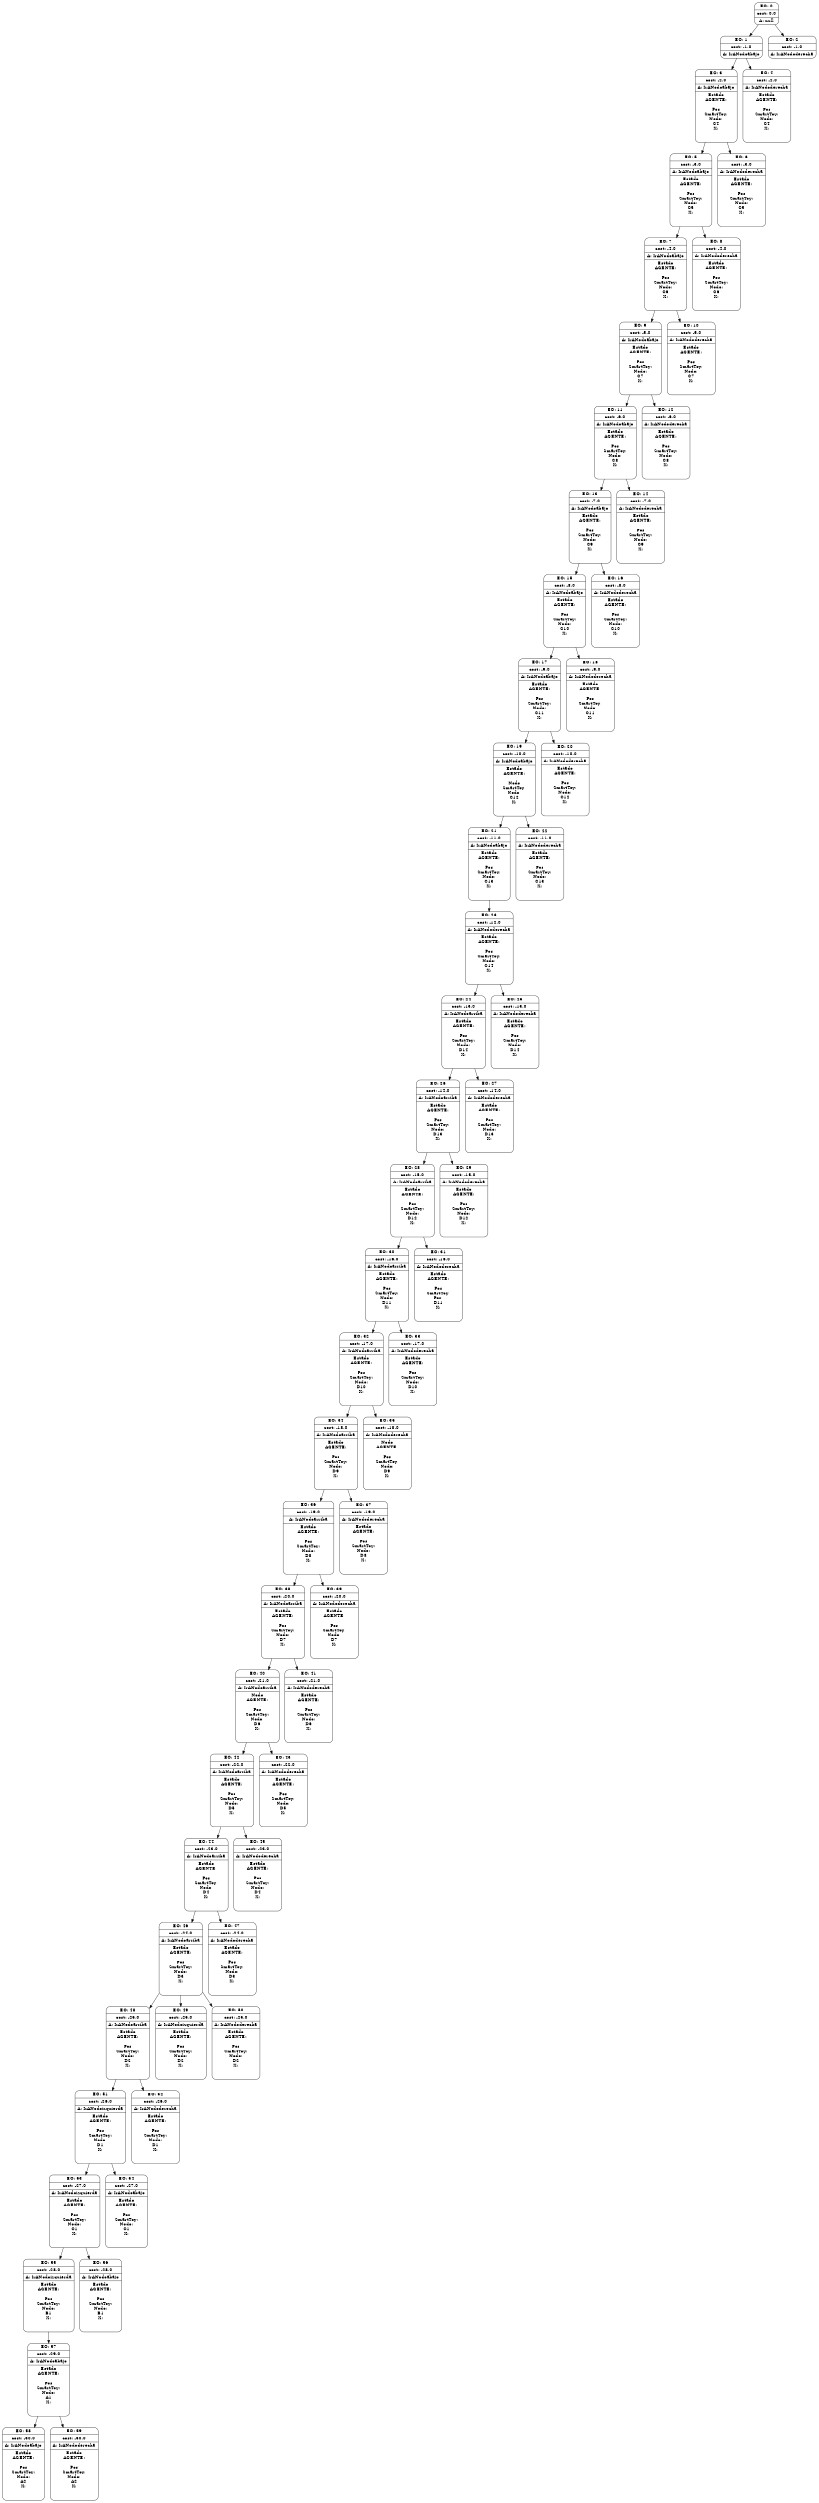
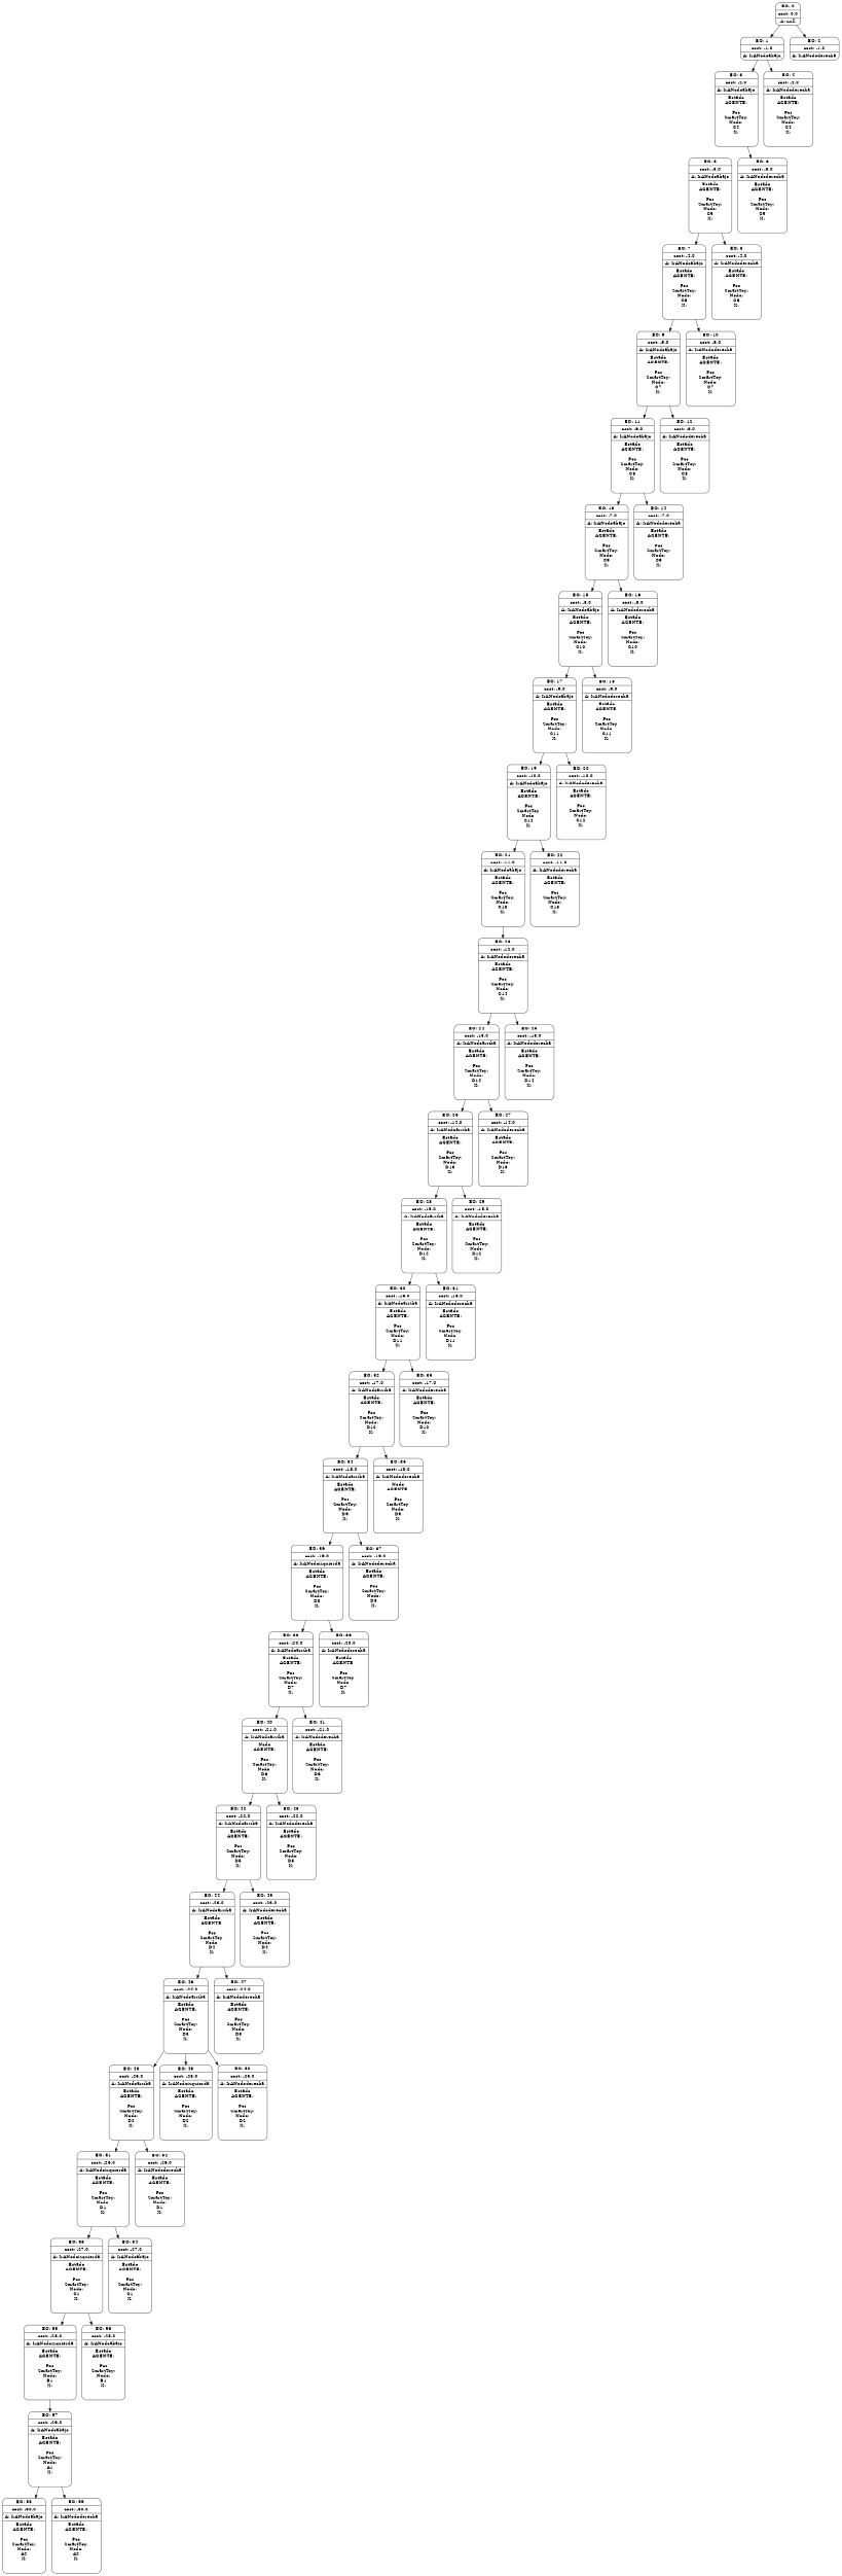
  digraph {
    node [shape=Mrecord]
    n1 [label="{EO: 0|cost: 0.0|A: null}"]
    n2 [label="{EO: 1|cost: -1.0|A: IrANodoabajo\n}"]
    n3 [label="{EO: 2|cost: -1.0|A: IrANododerecha\n}"]
    n4 [label="{EO: 3|cost: -2.0|A: IrANodoabajo\n|Estado\nAGENTE:\n\nPos\nSmartToy:\nNodo:\nC4\nX:\n\n\n}"]
    n5 [label="{EO: 4|cost: -2.0|A: IrANododerecha\n|Estado\nAGENTE:\n\nPos\nSmartToy:\nNodo:\nC4\nX:\n\n\n}"]
    n6 [label="{EO: 5|cost: -3.0|A: IrANodoabajo\n|Estado\nAGENTE:\n\nPos\nSmartToy:\nNodo:\nC5\nX:\n\n\n}"]
    n7 [label="{EO: 6|cost: -3.0|A: IrANododerecha\n|Estado\nAGENTE:\n\nPos\nSmartToy:\nNodo:\nC5\nX:\n\n\n}"]
    n8 [label="{EO: 7|cost: -4.0|A: IrANodoabajo\n|Estado\nAGENTE:\n\nPos\nSmartToy:\nNodo:\nC6\nX:\n\n\n}"]
    n9 [label="{EO: 8|cost: -4.0|A: IrANododerecha\n|Estado\nAGENTE:\n\nPos\nSmartToy:\nNodo:\nC6\nX:\n\n\n}"]
    n10 [label="{EO: 9|cost: -5.0|A: IrANodoabajo\n|Estado\nAGENTE:\n\nPos\nSmartToy:\nNodo:\nC7\nX:\n\n\n}"]
    n11 [label="{EO: 10|cost: -5.0|A: IrANododerecha\n|Estado\nAGENTE:\n\nPos\nSmartToy:\nNodo:\nC7\nX:\n\n\n}"]
    n12 [label="{EO: 11|cost: -6.0|A: IrANodoabajo\n|Estado\nAGENTE:\n\nPos\nSmartToy:\nNodo:\nC8\nX:\n\n\n}"]
    n13 [label="{EO: 12|cost: -6.0|A: IrANododerecha\n|Estado\nAGENTE:\n\nPos\nSmartToy:\nNodo:\nC8\nX:\n\n\n}"]
    n14 [label="{EO: 13|cost: -7.0|A: IrANodoabajo\n|Estado\nAGENTE:\n\nPos\nSmartToy:\nNodo:\nC9\nX:\n\n\n}"]
    n15 [label="{EO: 14|cost: -7.0|A: IrANododerecha\n|Estado\nAGENTE:\n\nPos\nSmartToy:\nNodo:\nC9\nX:\n\n\n}"]
    n16 [label="{EO: 15|cost: -8.0|A: IrANodoabajo\n|Estado\nAGENTE:\n\nPos\nSmartToy:\nNodo:\nC10\nX:\n\n\n}"]
    n17 [label="{EO: 16|cost: -8.0|A: IrANododerecha\n|Estado\nAGENTE:\n\nPos\nSmartToy:\nNodo:\nC10\nX:\n\n\n}"]
    n18 [label="{EO: 17|cost: -9.0|A: IrANodoabajo\n|Estado\nAGENTE:\n\nPos\nSmartToy:\nNodo:\nC11\nX:\n\n\n}"]
    n19 [label="{EO: 18|cost: -9.0|A: IrANododerecha\n|Estado\nAGENTE:\n\nPos\nSmartToy:\nNodo:\nC11\nX:\n\n\n}"]
-   n20 [label="{EO: 19|cost: -10.0|A: IrANodoabajo\n|Estado\nAGENTE:\n\nNodo\nSmartToy:\nNodo:\nC12\nX:\n\n\n}"]
+   n20 [label="{EO: 19|cost: -10.0|A: IrANodoabajo\n|Estado\nAGENTE:\n\nPos\nSmartToy:\nNodo:\nC12\nX:\n\n\n}"]
    n21 [label="{EO: 20|cost: -10.0|A: IrANododerecha\n|Estado\nAGENTE:\n\nPos\nSmartToy:\nNodo:\nC12\nX:\n\n\n}"]
    n22 [label="{EO: 21|cost: -11.0|A: IrANodoabajo\n|Estado\nAGENTE:\n\nPos\nSmartToy:\nNodo:\nC13\nX:\n\n\n}"]
    n23 [label="{EO: 22|cost: -11.0|A: IrANododerecha\n|Estado\nAGENTE:\n\nPos\nSmartToy:\nNodo:\nC13\nX:\n\n\n}"]
    n24 [label="{EO: 23|cost: -12.0|A: IrANododerecha\n|Estado\nAGENTE:\n\nPos\nSmartToy:\nNodo:\nC14\nX:\n\n\n}"]
    n25 [label="{EO: 24|cost: -13.0|A: IrANodoarriba\n|Estado\nAGENTE:\n\nPos\nSmartToy:\nNodo:\nD14\nX:\n\n\n}"]
    n26 [label="{EO: 25|cost: -13.0|A: IrANododerecha\n|Estado\nAGENTE:\n\nPos\nSmartToy:\nNodo:\nD14\nX:\n\n\n}"]
    n27 [label="{EO: 26|cost: -14.0|A: IrANodoarriba\n|Estado\nAGENTE:\n\nPos\nSmartToy:\nNodo:\nD13\nX:\n\n\n}"]
    n28 [label="{EO: 27|cost: -14.0|A: IrANododerecha\n|Estado\nAGENTE:\n\nPos\nSmartToy:\nNodo:\nD13\nX:\n\n\n}"]
    n29 [label="{EO: 28|cost: -15.0|A: IrANodoarriba\n|Estado\nAGENTE:\n\nPos\nSmartToy:\nNodo:\nD12\nX:\n\n\n}"]
    n30 [label="{EO: 29|cost: -15.0|A: IrANododerecha\n|Estado\nAGENTE:\n\nPos\nSmartToy:\nNodo:\nD12\nX:\n\n\n}"]
    n31 [label="{EO: 30|cost: -16.0|A: IrANodoarriba\n|Estado\nAGENTE:\n\nPos\nSmartToy:\nNodo:\nD11\nX:\n\n\n}"]
-   n32 [label="{EO: 31|cost: -16.0|A: IrANododerecha\n|Estado\nAGENTE:\n\nPos\nSmartToy:\nPos:\nD11\nX:\n\n\n}"]
+   n32 [label="{EO: 31|cost: -16.0|A: IrANododerecha\n|Estado\nAGENTE:\n\nPos\nSmartToy:\nNodo:\nD11\nX:\n\n\n}"]
    n33 [label="{EO: 32|cost: -17.0|A: IrANodoarriba\n|Estado\nAGENTE:\n\nPos\nSmartToy:\nNodo:\nD10\nX:\n\n\n}"]
    n34 [label="{EO: 33|cost: -17.0|A: IrANododerecha\n|Estado\nAGENTE:\n\nPos\nSmartToy:\nNodo:\nD10\nX:\n\n\n}"]
    n35 [label="{EO: 34|cost: -18.0|A: IrANodoarriba\n|Estado\nAGENTE:\n\nPos\nSmartToy:\nNodo:\nD9\nX:\n\n\n}"]
    n36 [label="{EO: 35|cost: -18.0|A: IrANododerecha\n|Nodo\nAGENTE:\n\nPos\nSmartToy:\nNodo:\nD9\nX:\n\n\n}"]
-   n37 [label="{EO: 36|cost: -19.0|A: IrANodoarriba\n|Estado\nAGENTE:\n\nPos\nSmartToy:\nNodo:\nD8\nX:\n\n\n}"]
+   n37 [label="{EO: 36|cost: -19.0|A: IrANodoizquierda\n|Estado\nAGENTE:\n\nPos\nSmartToy:\nNodo:\nD8\nX:\n\n\n}"]
    n38 [label="{EO: 37|cost: -19.0|A: IrANododerecha\n|Estado\nAGENTE:\n\nPos\nSmartToy:\nNodo:\nD8\nX:\n\n\n}"]
    n39 [label="{EO: 38|cost: -20.0|A: IrANodoarriba\n|Estado\nAGENTE:\n\nPos\nSmartToy:\nNodo:\nD7\nX:\n\n\n}"]
    n40 [label="{EO: 39|cost: -20.0|A: IrANododerecha\n|Estado\nAGENTE:\n\nPos\nSmartToy:\nNodo:\nD7\nX:\n\n\n}"]
    n41 [label="{EO: 40|cost: -21.0|A: IrANodoarriba\n|Nodo\nAGENTE:\n\nPos\nSmartToy:\nNodo:\nD6\nX:\n\n\n}"]
    n42 [label="{EO: 41|cost: -21.0|A: IrANododerecha\n|Estado\nAGENTE:\n\nPos\nSmartToy:\nNodo:\nD6\nX:\n\n\n}"]
    n43 [label="{EO: 42|cost: -22.0|A: IrANodoarriba\n|Estado\nAGENTE:\n\nPos\nSmartToy:\nNodo:\nD5\nX:\n\n\n}"]
    n44 [label="{EO: 43|cost: -22.0|A: IrANododerecha\n|Estado\nAGENTE:\n\nPos\nSmartToy:\nNodo:\nD5\nX:\n\n\n}"]
    n45 [label="{EO: 44|cost: -23.0|A: IrANodoarriba\n|Estado\nAGENTE:\n\nPos\nSmartToy:\nNodo:\nD4\nX:\n\n\n}"]
    n46 [label="{EO: 45|cost: -23.0|A: IrANododerecha\n|Estado\nAGENTE:\n\nPos\nSmartToy:\nNodo:\nD4\nX:\n\n\n}"]
    n47 [label="{EO: 46|cost: -24.0|A: IrANodoarriba\n|Estado\nAGENTE:\n\nPos\nSmartToy:\nNodo:\nD3\nX:\n\n\n}"]
    n48 [label="{EO: 47|cost: -24.0|A: IrANododerecha\n|Estado\nAGENTE:\n\nPos\nSmartToy:\nNodo:\nD3\nX:\n\n\n}"]
    n49 [label="{EO: 48|cost: -25.0|A: IrANodoarriba\n|Estado\nAGENTE:\n\nPos\nSmartToy:\nNodo:\nD2\nX:\n\n\n}"]
    n50 [label="{EO: 49|cost: -25.0|A: IrANodoizquierda\n|Estado\nAGENTE:\n\nPos\nSmartToy:\nNodo:\nD2\nX:\n\n\n}"]
    n51 [label="{EO: 50|cost: -25.0|A: IrANododerecha\n|Estado\nAGENTE:\n\nPos\nSmartToy:\nNodo:\nD2\nX:\n\n\n}"]
    n52 [label="{EO: 51|cost: -26.0|A: IrANodoizquierda\n|Estado\nAGENTE:\n\nPos\nSmartToy:\nNodo:\nD1\nX:\n\n\n}"]
    n53 [label="{EO: 52|cost: -26.0|A: IrANododerecha\n|Estado\nAGENTE:\n\nPos\nSmartToy:\nNodo:\nD1\nX:\n\n\n}"]
    n54 [label="{EO: 53|cost: -27.0|A: IrANodoizquierda\n|Estado\nAGENTE:\n\nPos\nSmartToy:\nNodo:\nC1\nX:\n\n\n}"]
    n55 [label="{EO: 54|cost: -27.0|A: IrANodoabajo\n|Estado\nAGENTE:\n\nPos\nSmartToy:\nNodo:\nC1\nX:\n\n\n}"]
    n56 [label="{EO: 55|cost: -28.0|A: IrANodoizquierda\n|Estado\nAGENTE:\n\nPos\nSmartToy:\nNodo:\nB1\nX:\n\n\n}"]
    n57 [label="{EO: 56|cost: -28.0|A: IrANodoabajo\n|Estado\nAGENTE:\n\nPos\nSmartToy:\nNodo:\nB1\nX:\n\n\n}"]
    n58 [label="{EO: 57|cost: -29.0|A: IrANodoabajo\n|Estado\nAGENTE:\n\nPos\nSmartToy:\nNodo:\nA1\nX:\n\n\n}"]
    n59 [label="{EO: 58|cost: -30.0|A: IrANodoabajo\n|Estado\nAGENTE:\n\nPos\nSmartToy:\nNodo:\nA2\nX:\n\n\n}"]
    n60 [label="{EO: 59|cost: -30.0|A: IrANododerecha\n|Estado\nAGENTE:\n\nPos\nSmartToy:\nNodo:\nA2\nX:\n\n\n}"]
    n1 -> n2
    n1 -> n3
    n2 -> n4
    n2 -> n5
-   n4 -> n6
    n4 -> n7
    n6 -> n8
    n6 -> n9
    n8 -> n10
    n8 -> n11
    n10 -> n12
    n10 -> n13
    n12 -> n14
    n12 -> n15
    n14 -> n16
    n14 -> n17
    n16 -> n18
    n16 -> n19
    n18 -> n20
    n18 -> n21
    n20 -> n22
    n20 -> n23
    n22 -> n24
    n24 -> n25
    n24 -> n26
    n25 -> n27
    n25 -> n28
    n27 -> n29
    n27 -> n30
    n29 -> n31
    n29 -> n32
    n31 -> n33
    n31 -> n34
    n33 -> n35
    n33 -> n36
    n35 -> n37
    n35 -> n38
    n37 -> n39
    n37 -> n40
    n39 -> n41
    n39 -> n42
    n41 -> n43
    n41 -> n44
    n43 -> n45
    n43 -> n46
    n45 -> n47
    n45 -> n48
    n47 -> n49
    n47 -> n50
    n47 -> n51
    n49 -> n52
    n49 -> n53
    n52 -> n54
    n52 -> n55
    n54 -> n56
    n54 -> n57
    n56 -> n58
    n58 -> n59
    n58 -> n60
  }
